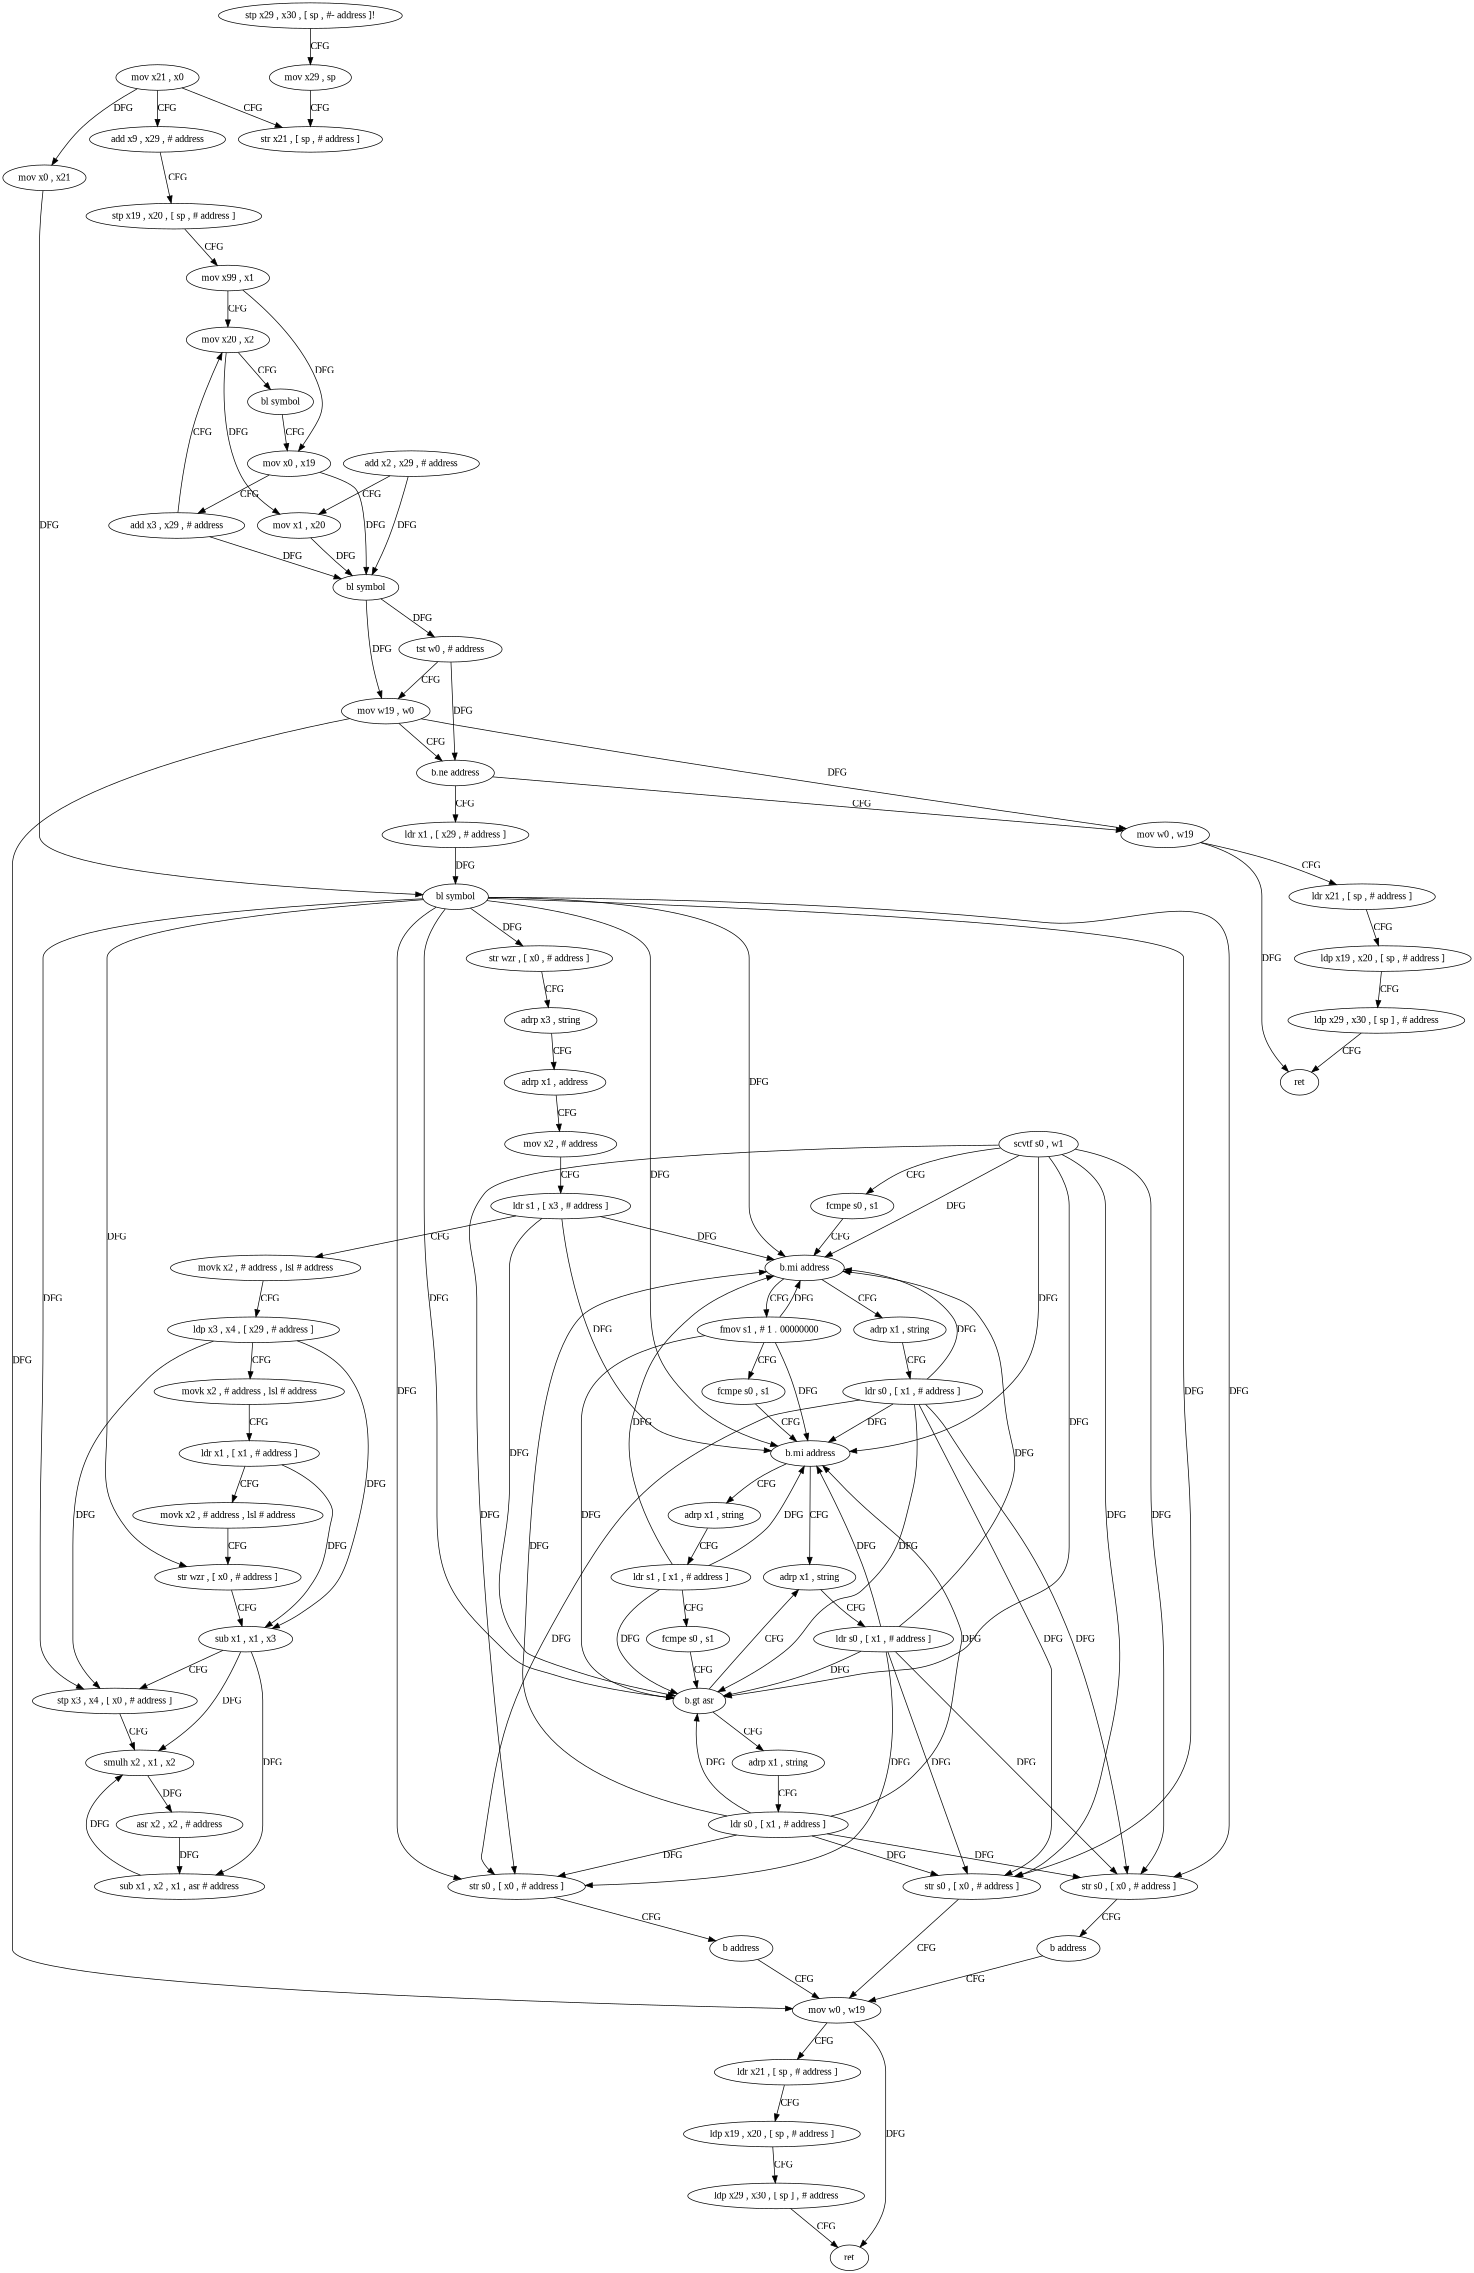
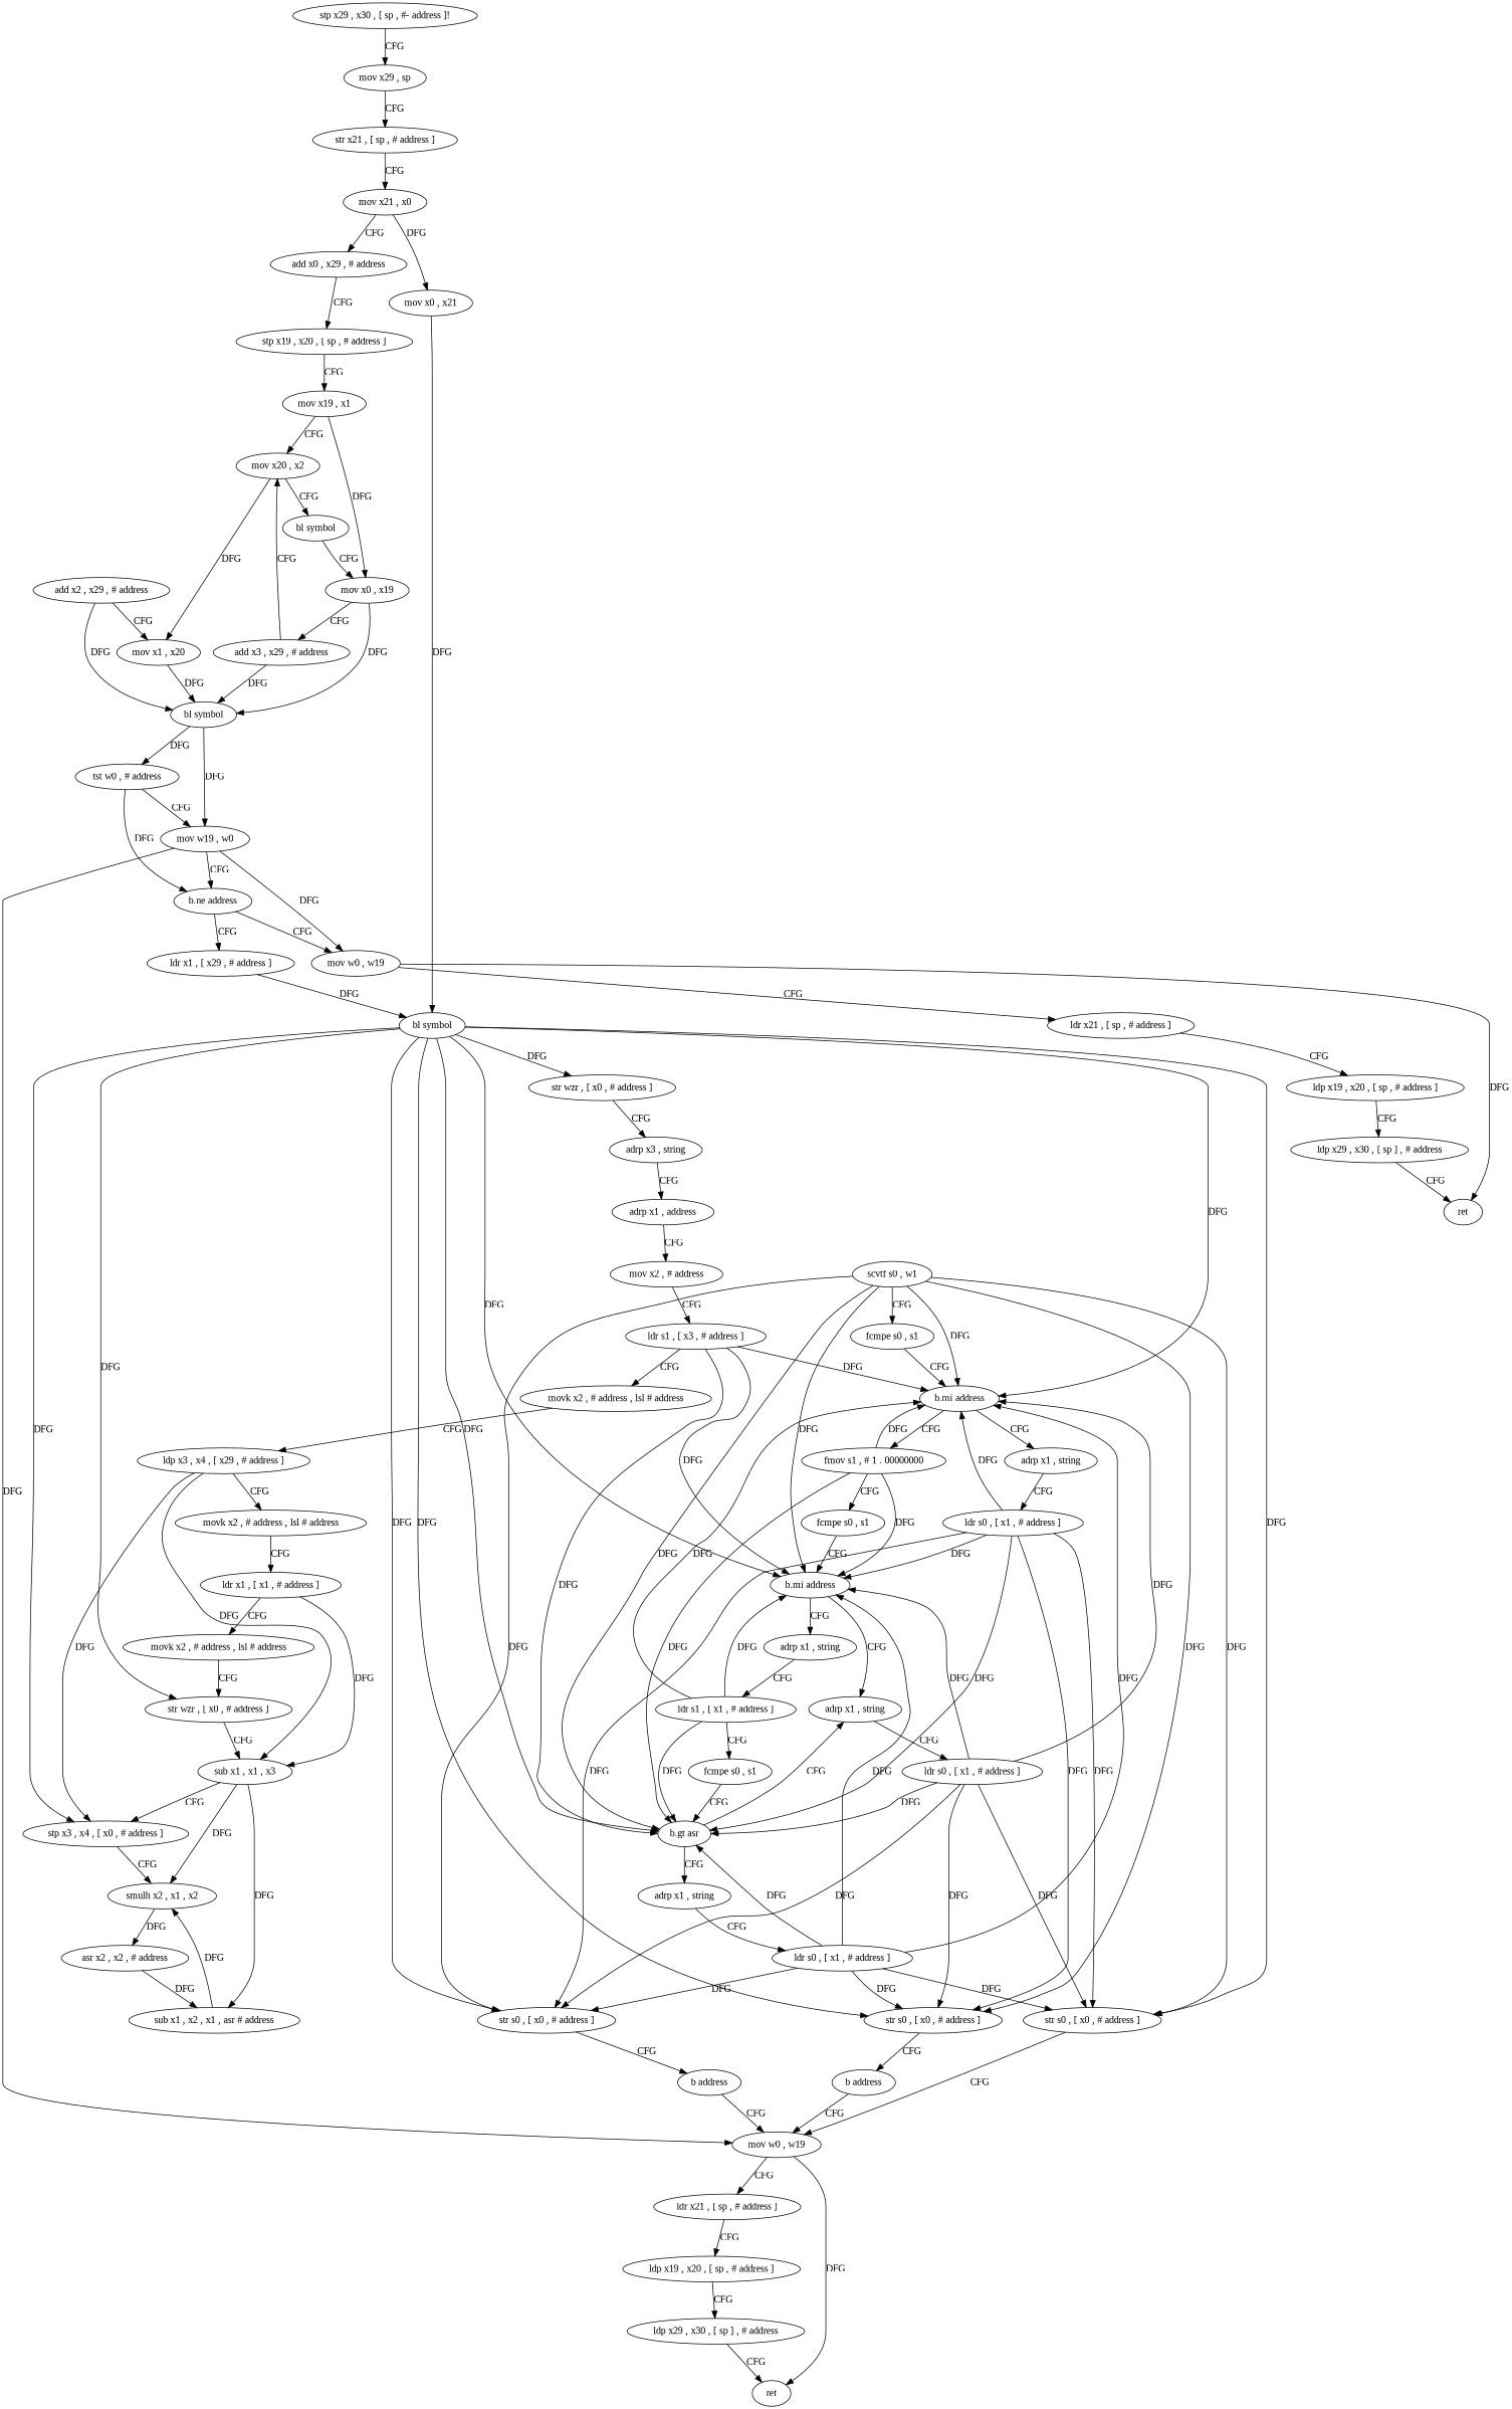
  digraph {
    fontname="Liberation Serif"
    node [fontname="Liberation Serif"]
    edge [fontname="Liberation Serif"]
    n1 [label="stp x29 , x30 , [ sp , #- address ]!"]
    n2 [label="mov x29 , sp"]
    n3 [label="str x21 , [ sp , # address ]"]
    n4 [label="mov x21 , x0"]
-   n5 [label="add x9 , x29 , # address"]
+   n5 [label="add x0 , x29 , # address"]
    n6 [label="mov x0 , x21"]
    n7 [label="stp x19 , x20 , [ sp , # address ]"]
    n8 [label="bl symbol"]
-   n9 [label="mov x99 , x1"]
+   n9 [label="mov x19 , x1"]
    n10 [label="mov x20 , x2"]
    n11 [label="mov x0 , x19"]
    n12 [label="bl symbol"]
    n13 [label="mov x1 , x20"]
    n14 [label="add x3 , x29 , # address"]
    n15 [label="bl symbol"]
    n16 [label="tst w0 , # address"]
    n17 [label="mov w19 , w0"]
    n18 [label="add x2 , x29 , # address"]
    n19 [label="b.ne address"]
    n20 [label="mov w0 , w19"]
    n21 [label="mov w0 , w19"]
    n22 [label="ldr x1 , [ x29 , # address ]"]
    n23 [label="ldr x21 , [ sp , # address ]"]
    n24 [label=ret]
    n25 [label="ldr x21 , [ sp , # address ]"]
    n26 [label=ret]
    n27 [label="str wzr , [ x0 , # address ]"]
    n28 [label="str wzr , [ x0 , # address ]"]
    n29 [label="stp x3 , x4 , [ x0 , # address ]"]
    n30 [label="b.mi address"]
    n31 [label="str s0 , [ x0 , # address ]"]
    n32 [label="b.mi address"]
    n33 [label="str s0 , [ x0 , # address ]"]
    n34 [label="b.gt asr"]
    n35 [label="str s0 , [ x0 , # address ]"]
    n36 [label="ldp x19 , x20 , [ sp , # address ]"]
    n37 [label="adrp x3 , string"]
    n38 [label="sub x1 , x1 , x3"]
    n39 [label="smulh x2 , x1 , x2"]
    n40 [label="adrp x1 , string"]
    n41 [label="fmov s1 , # 1 . 00000000"]
    n42 [label="b address"]
    n43 [label="adrp x1 , string"]
    n44 [label="adrp x1 , string"]
    n45 [label="b address"]
    n46 [label="adrp x1 , string"]
    n47 [label="adrp x1 , address"]
    n48 [label="mov x2 , # address"]
    n49 [label="ldr s1 , [ x3 , # address ]"]
    n50 [label="movk x2 , # address , lsl # address"]
    n51 [label="ldp x3 , x4 , [ x29 , # address ]"]
    n52 [label="movk x2 , # address , lsl # address"]
    n53 [label="ldr x1 , [ x1 , # address ]"]
    n54 [label="sub x1 , x2 , x1 , asr # address"]
    n55 [label="movk x2 , # address , lsl # address"]
    n56 [label="asr x2 , x2 , # address"]
    n57 [label="scvtf s0 , w1"]
    n58 [label="fcmpe s0 , s1"]
    n59 [label="ldr s0 , [ x1 , # address ]"]
    n60 [label="fcmpe s0 , s1"]
    n61 [label="ldp x29 , x30 , [ sp ] , # address"]
    n62 [label="ldp x19 , x20 , [ sp , # address ]"]
    n63 [label="ldr s0 , [ x1 , # address ]"]
    n64 [label="ldr s1 , [ x1 , # address ]"]
    n65 [label="fcmpe s0 , s1"]
    n66 [label="ldp x29 , x30 , [ sp ] , # address"]
    n67 [label="ldr s0 , [ x1 , # address ]"]
    n1 -> n2 [label=CFG]
    n2 -> n3 [label=CFG]
-   n4 -> n3 [label=CFG]
+   n3 -> n4 [label=CFG]
    n4 -> n5 [label=CFG]
    n4 -> n6 [label=DFG]
    n5 -> n7 [label=CFG]
    n6 -> n8 [label=DFG]
    n7 -> n9 [label=CFG]
    n8 -> n27 [label=DFG]
    n8 -> n28 [label=DFG]
    n8 -> n29 [label=DFG]
    n8 -> n30 [label=DFG]
    n8 -> n31 [label=DFG]
    n8 -> n32 [label=DFG]
    n8 -> n33 [label=DFG]
    n8 -> n34 [label=DFG]
    n8 -> n35 [label=DFG]
    n9 -> n10 [label=CFG]
    n9 -> n11 [label=DFG]
    n10 -> n12 [label=CFG]
    n10 -> n13 [label=DFG]
    n11 -> n14 [label=CFG]
    n11 -> n15 [label=DFG]
    n12 -> n11 [label=CFG]
    n13 -> n15 [label=DFG]
    n14 -> n10 [label=CFG]
    n14 -> n15 [label=DFG]
    n15 -> n16 [label=DFG]
    n15 -> n17 [label=DFG]
    n16 -> n17 [label=CFG]
    n16 -> n19 [label=DFG]
    n17 -> n19 [label=CFG]
    n17 -> n20 [label=DFG]
    n17 -> n21 [label=DFG]
    n18 -> n13 [label=CFG]
    n18 -> n15 [label=DFG]
    n19 -> n20 [label=CFG]
    n19 -> n22 [label=CFG]
    n20 -> n23 [label=CFG]
    n20 -> n24 [label=DFG]
    n21 -> n25 [label=CFG]
    n21 -> n26 [label=DFG]
    n22 -> n8 [label=DFG]
    n23 -> n36 [label=CFG]
    n25 -> n62 [label=CFG]
    n27 -> n37 [label=CFG]
    n28 -> n38 [label=CFG]
    n29 -> n39 [label=CFG]
    n30 -> n40 [label=CFG]
    n30 -> n41 [label=CFG]
    n31 -> n42 [label=CFG]
    n32 -> n43 [label=CFG]
    n32 -> n44 [label=CFG]
    n33 -> n45 [label=CFG]
    n34 -> n43 [label=CFG]
    n34 -> n46 [label=CFG]
    n35 -> n21 [label=CFG]
    n36 -> n61 [label=CFG]
    n37 -> n47 [label=CFG]
    n38 -> n29 [label=CFG]
    n38 -> n39 [label=DFG]
    n38 -> n54 [label=DFG]
    n39 -> n56 [label=DFG]
    n40 -> n59 [label=CFG]
    n41 -> n30 [label=DFG]
    n41 -> n32 [label=DFG]
    n41 -> n34 [label=DFG]
    n41 -> n60 [label=CFG]
    n42 -> n21 [label=CFG]
    n43 -> n63 [label=CFG]
    n44 -> n64 [label=CFG]
    n45 -> n21 [label=CFG]
    n46 -> n67 [label=CFG]
    n47 -> n48 [label=CFG]
    n48 -> n49 [label=CFG]
    n49 -> n30 [label=DFG]
    n49 -> n32 [label=DFG]
    n49 -> n34 [label=DFG]
    n49 -> n50 [label=CFG]
    n50 -> n51 [label=CFG]
    n51 -> n29 [label=DFG]
    n51 -> n38 [label=DFG]
    n51 -> n52 [label=CFG]
    n52 -> n53 [label=CFG]
    n53 -> n38 [label=DFG]
    n53 -> n55 [label=CFG]
    n54 -> n39 [label=DFG]
    n55 -> n28 [label=CFG]
    n56 -> n54 [label=DFG]
    n57 -> n30 [label=DFG]
    n57 -> n31 [label=DFG]
    n57 -> n32 [label=DFG]
    n57 -> n33 [label=DFG]
    n57 -> n34 [label=DFG]
    n57 -> n35 [label=DFG]
    n57 -> n58 [label=CFG]
    n58 -> n30 [label=CFG]
    n59 -> n30 [label=DFG]
    n59 -> n31 [label=DFG]
    n59 -> n32 [label=DFG]
    n59 -> n33 [label=DFG]
    n59 -> n34 [label=DFG]
    n59 -> n35 [label=DFG]
    n60 -> n32 [label=CFG]
    n61 -> n24 [label=CFG]
    n62 -> n66 [label=CFG]
    n63 -> n30 [label=DFG]
    n63 -> n31 [label=DFG]
    n63 -> n32 [label=DFG]
    n63 -> n33 [label=DFG]
    n63 -> n34 [label=DFG]
    n63 -> n35 [label=DFG]
    n64 -> n30 [label=DFG]
    n64 -> n32 [label=DFG]
    n64 -> n34 [label=DFG]
    n64 -> n65 [label=CFG]
    n65 -> n34 [label=CFG]
    n66 -> n26 [label=CFG]
    n67 -> n30 [label=DFG]
    n67 -> n31 [label=DFG]
    n67 -> n32 [label=DFG]
    n67 -> n33 [label=DFG]
    n67 -> n34 [label=DFG]
    n67 -> n35 [label=DFG]
  }
